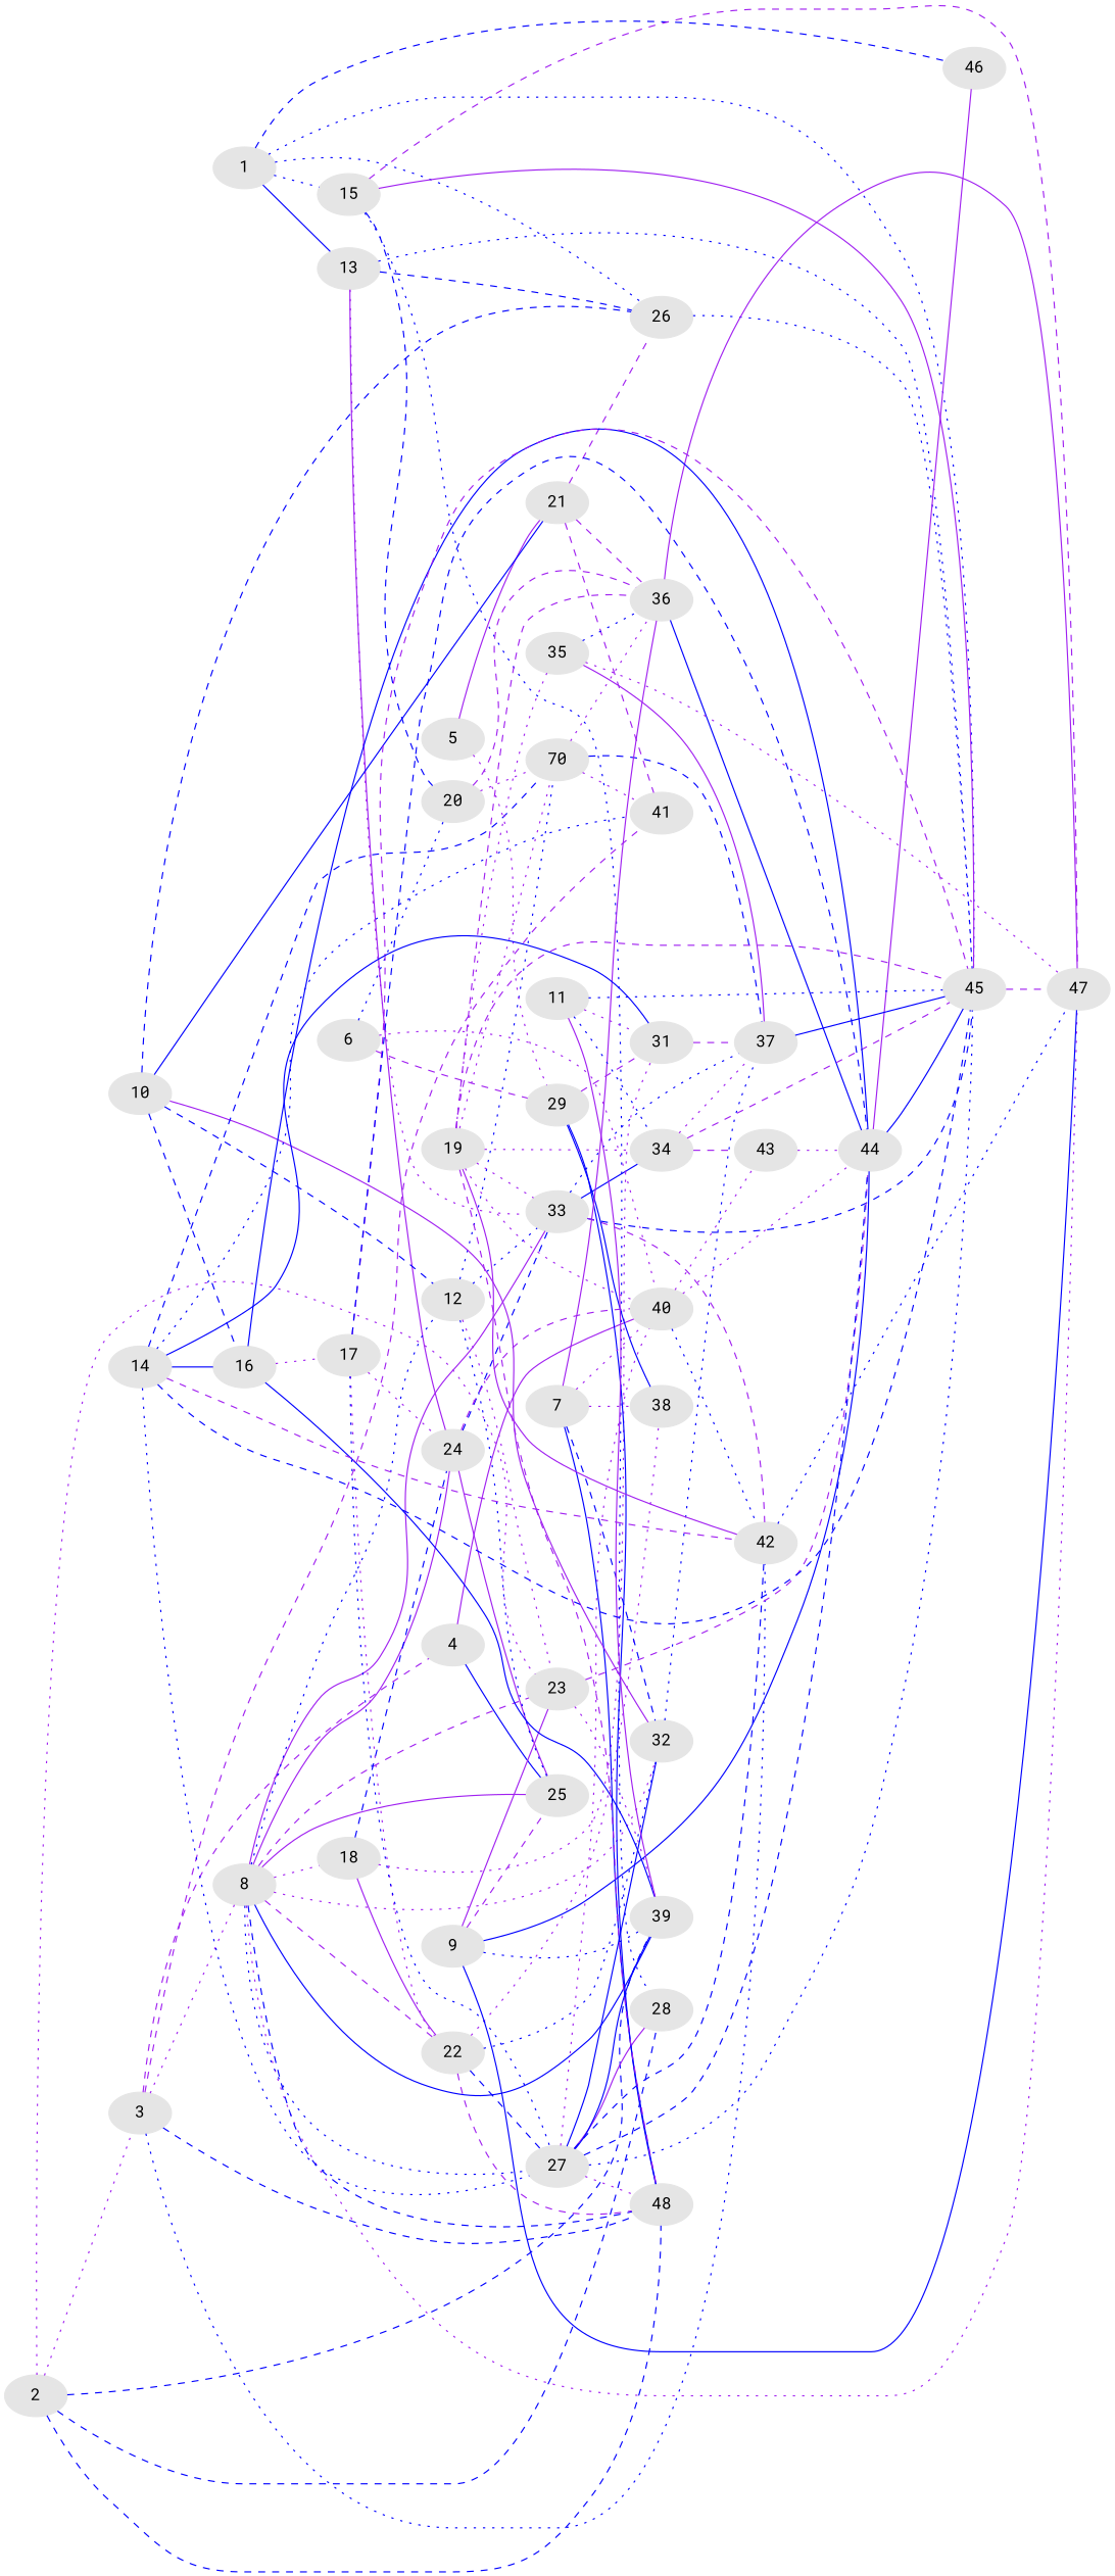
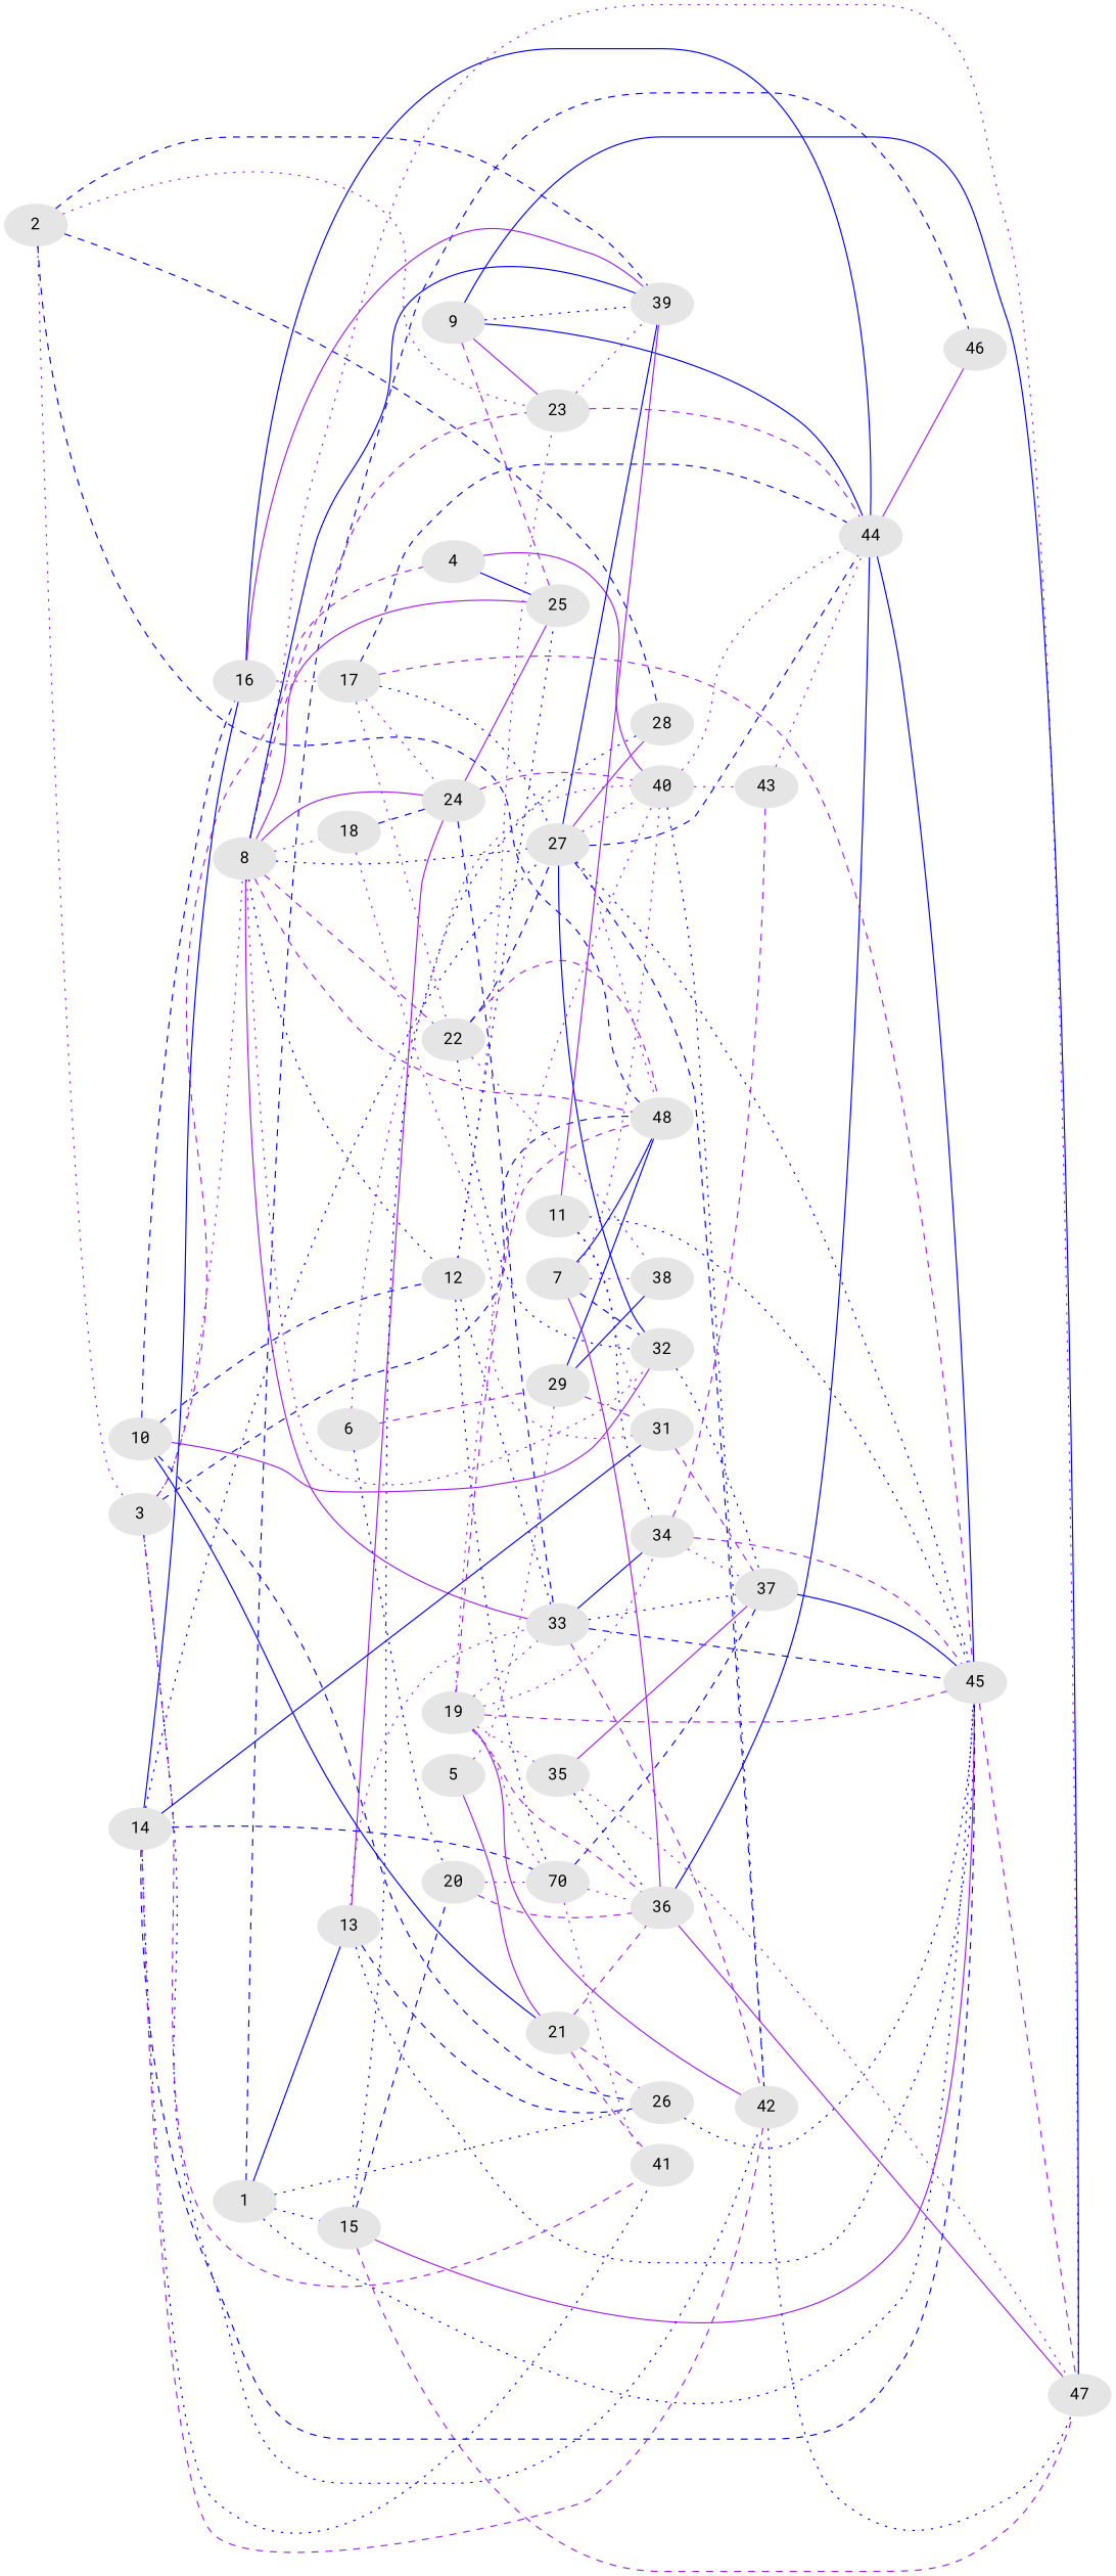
  graph {
    fontname="Roboto Mono"
    rankdir=LR
    node [color=gray90 fontname="Roboto Mono" style=filled]
    edge [color=purple fontname="Roboto Mono" style=dotted weight=1.0]
    1
    13
    15
    26
    45
    46
    24
    33
    28
    20
    47
    2
    3
    23
    39
    48
    4
    8
    41
    42
    44
    25
    40
    32
    12
    18
    22
    27
    43
    5
    21
    29
    36
    38
    31
    6
    n37 [label=70]
    7
    37
    34
    9
    10
    16
    17
    11
    14
    19
    35
    1 -- 13 [color=blue style=solid]
    1 -- 15 [color=blue weight=2.0]
    1 -- 26 [color=blue]
    1 -- 45 [color=blue]
    1 -- 46 [color=blue style=dashed]
    13 -- 26 [color=blue style=dashed]
    13 -- 45 [color=blue]
    13 -- 24 [style=solid weight=2.0]
    13 -- 33 [weight=2.0]
    15 -- 45 [style=solid]
    15 -- 28 [color=blue]
    15 -- 20 [color=blue style=dashed]
    15 -- 47 [style=dashed]
    26 -- 45 [color=blue]
    45 -- 47 [style=dashed]
    24 -- 33 [color=blue style=dashed]
    24 -- 25 [style=solid weight=2.0]
    24 -- 40 [style=dashed]
    33 -- 45 [color=blue style=dashed]
    33 -- 42 [style=dashed]
    33 -- 37 [color=blue]
    33 -- 34 [color=blue style=solid]
    20 -- 36 [style=dashed]
    20 -- n37
    2 -- 28 [color=blue style=dashed]
    2 -- 3
    2 -- 23
    2 -- 39 [color=blue style=dashed]
    2 -- 48 [color=blue style=dashed]
    3 -- 48 [color=blue style=dashed]
    3 -- 4 [style=dashed]
    3 -- 8
    3 -- 41 [style=dashed]
    3 -- 42 [color=blue]
    23 -- 39
    23 -- 44 [style=dashed]
    4 -- 25 [color=blue style=solid]
    4 -- 40 [style=solid]
    8 -- 24 [style=solid]
    8 -- 33 [style=solid]
    8 -- 47
    8 -- 23 [style=dashed]
    8 -- 39 [color=blue style=solid]
-   8 -- 48 [color=blue style=dashed]
+   8 -- 48 [style=dashed]
    8 -- 25 [style=solid]
    8 -- 32
    8 -- 12 [color=blue]
    8 -- 18 [weight=2.0]
    8 -- 22 [style=dashed]
    8 -- 27 [color=blue]
    42 -- 47 [color=blue]
    44 -- 45 [color=blue style=solid]
    44 -- 46 [style=solid]
    40 -- 42 [color=blue]
    40 -- 44
    40 -- 43
    32 -- 37 [color=blue]
    12 -- 33 [color=blue]
    12 -- 23
    12 -- 25 [color=blue]
    12 -- n37 [color=blue]
    18 -- 24 [color=blue style=dashed]
-   18 -- 22 [style=solid]
    18 -- 31
    22 -- 48 [style=dashed]
    22 -- 32 [color=blue]
    22 -- 27 [color=blue style=dashed]
    22 -- 38
    27 -- 45 [color=blue]
    27 -- 28 [style=solid]
    27 -- 39 [color=blue style=solid]
    27 -- 48
    27 -- 42 [color=blue style=dashed]
    27 -- 44 [color=blue style=dashed]
    27 -- 40
    27 -- 32 [color=blue style=solid]
    43 -- 44
    5 -- 21 [style=solid]
    5 -- 29
    21 -- 26 [style=dashed]
    21 -- 41 [style=dashed]
    21 -- 36 [style=dashed]
    29 -- 48 [color=blue style=solid]
    29 -- 38 [color=blue style=solid]
    29 -- 31 [style=dashed]
    36 -- 47 [style=solid]
    36 -- 44 [color=blue style=solid]
    31 -- 37 [style=dashed]
    6 -- 20 [color=blue]
    6 -- 40
    6 -- 29 [style=dashed]
    n37 -- 41
    n37 -- 36 [weight=2.0]
    n37 -- 37 [color=blue style=dashed]
    7 -- 48 [color=blue style=solid weight=2.0]
    7 -- 40
    7 -- 32 [color=blue style=dashed]
    7 -- 36 [style=solid]
    7 -- 38
    37 -- 45 [color=blue style=solid]
    34 -- 45 [style=dashed]
    34 -- 43 [style=dashed]
    34 -- 37
    9 -- 47 [color=blue style=solid]
    9 -- 23 [style=solid]
    9 -- 39 [color=blue]
    9 -- 44 [color=blue style=solid]
    9 -- 25 [style=dashed]
    10 -- 26 [color=blue style=dashed]
    10 -- 32 [style=solid]
    10 -- 12 [color=blue style=dashed]
    10 -- 21 [color=blue style=solid]
    10 -- 16 [color=blue style=dashed]
-   16 -- 39 [color=blue style=solid]
+   16 -- 39 [style=solid]
    16 -- 44 [color=blue style=solid]
    16 -- 17
    17 -- 45 [style=dashed]
    17 -- 24
    17 -- 44 [color=blue style=dashed]
    17 -- 22
    17 -- 27 [color=blue]
    11 -- 45 [color=blue]
    11 -- 39 [style=solid weight=2.0]
    11 -- 31 [weight=2.0]
    11 -- 34 [color=blue]
    14 -- 45 [color=blue style=dashed]
    14 -- 41 [color=blue]
    14 -- 42 [style=dashed]
    14 -- 27 [color=blue]
    14 -- 31 [color=blue style=solid]
    14 -- n37 [color=blue style=dashed]
    14 -- 16 [color=blue style=solid]
    19 -- 45 [style=dashed]
    19 -- 33
    19 -- 48 [style=dashed]
    19 -- 42 [style=solid]
    19 -- 40
    19 -- 36 [style=dashed weight=2.0]
    19 -- n37 [weight=2.0]
    19 -- 34 [weight=2.0]
    19 -- 35
    35 -- 47
    35 -- 36 [color=blue]
    35 -- 37 [style=solid weight=2.0]
  }
